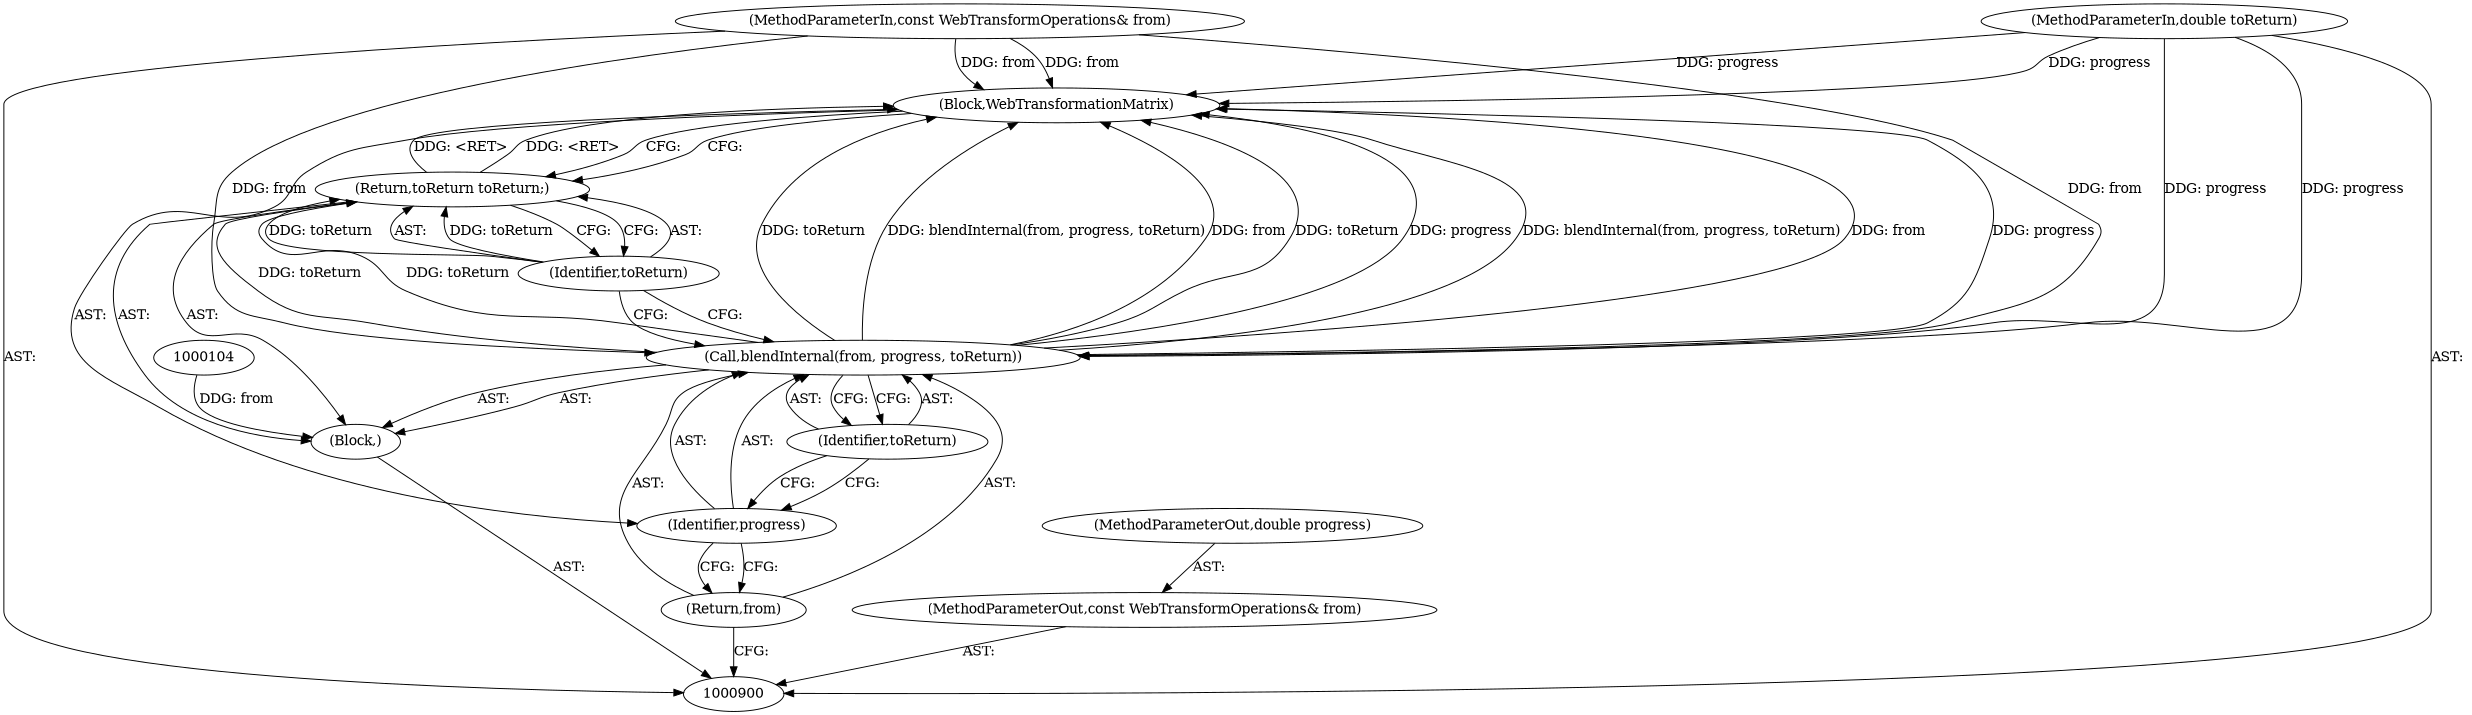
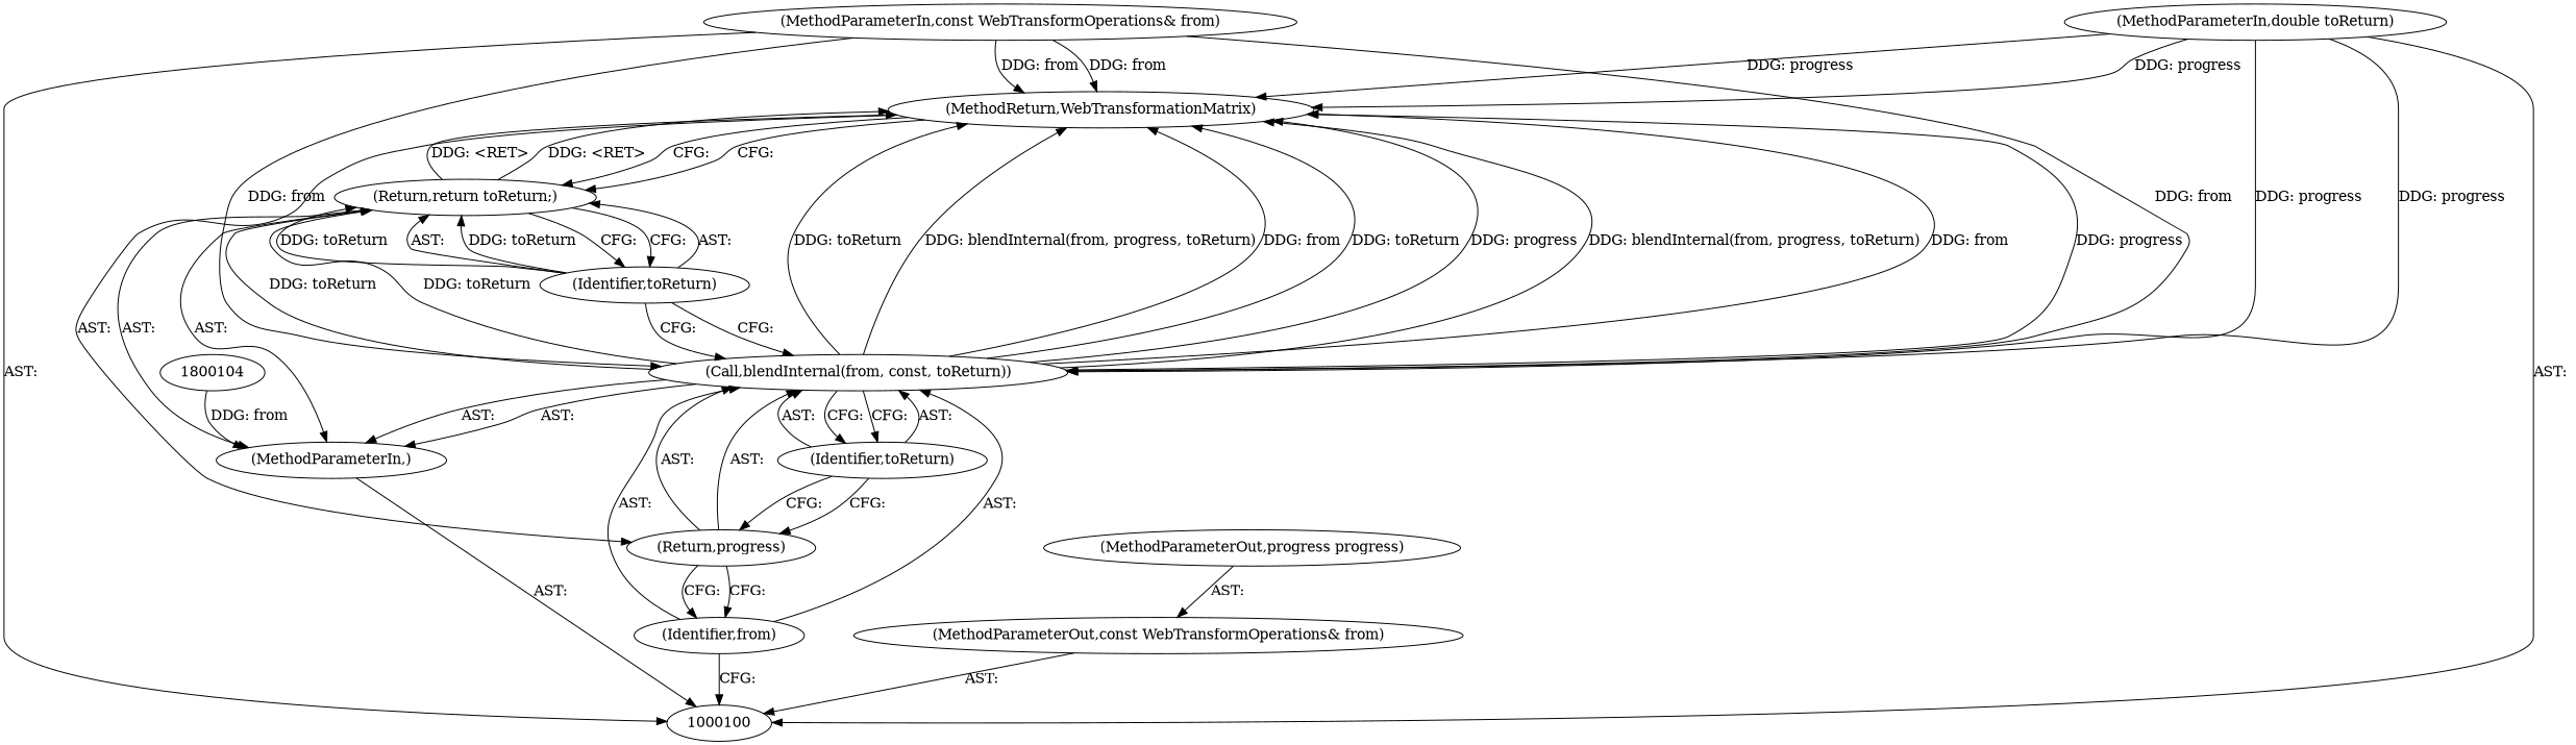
  digraph {
-   n1 [label="(Block,WebTransformationMatrix)"]
-   n2 [label="(Return,toReturn toReturn;)"]
-   n3 [label="(Identifier,progress)"]
-   n4 [label="(Block,)"]
+   n1 [label="(MethodReturn,WebTransformationMatrix)"]
+   n2 [label="(Return,return toReturn;)"]
+   n3 [label="(Return,progress)"]
+   n4 [label="(MethodParameterIn,)"]
    n5 [label="(Identifier,toReturn)"]
    n6 [label="(MethodParameterIn,const WebTransformOperations& from)"]
-   1000100 [label=1000900]
-   n8 [label="(Call,blendInternal(from, progress, toReturn))"]
+   1000100
+   n8 [label="(Call,blendInternal(from, const, toReturn))"]
    n9 [label="(Identifier,toReturn)"]
    n10 [label="(MethodParameterOut,const WebTransformOperations& from)"]
    n11 [label="(MethodParameterIn,double toReturn)"]
-   n12 [label="(MethodParameterOut,double progress)"]
-   n13 [label="(Return,from)"]
-   1000104
+   n12 [label="(MethodParameterOut,progress progress)"]
+   n13 [label="(Identifier,from)"]
+   1000104 [label=1800104]
    n1 -> n2 [label="CFG: "]
    n1 -> n2 [label="CFG: "]
    n1 -> n3 [label="AST: "]
    n2 -> n1 [label="DDG: <RET>"]
    n2 -> n1 [label="DDG: <RET>"]
    n2 -> n4 [label="AST: "]
    n2 -> n4 [label="AST: "]
    n2 -> n5 [label="CFG: "]
    n2 -> n5 [label="CFG: "]
    n3 -> n8 [label="AST: "]
    n3 -> n8 [label="AST: "]
    n3 -> n13 [label="CFG: "]
    n3 -> n13 [label="CFG: "]
    n4 -> 1000100 [label="AST: "]
    n5 -> n2 [label="AST: "]
    n5 -> n2 [label="DDG: toReturn"]
    n5 -> n2 [label="AST: "]
    n5 -> n2 [label="DDG: toReturn"]
    n5 -> n8 [label="CFG: "]
    n5 -> n8 [label="CFG: "]
    n6 -> n1 [label="DDG: from"]
    n6 -> n1 [label="DDG: from"]
    n6 -> 1000100 [label="AST: "]
    n6 -> n8 [label="DDG: from"]
    n6 -> n8 [label="DDG: from"]
    n8 -> n1 [label="DDG: toReturn"]
    n8 -> n1 [label="DDG: progress"]
    n8 -> n1 [label="DDG: blendInternal(from, progress, toReturn)"]
    n8 -> n1 [label="DDG: from"]
    n8 -> n1 [label="DDG: toReturn"]
    n8 -> n1 [label="DDG: progress"]
    n8 -> n1 [label="DDG: blendInternal(from, progress, toReturn)"]
    n8 -> n1 [label="DDG: from"]
    n8 -> n2 [label="DDG: toReturn"]
    n8 -> n2 [label="DDG: toReturn"]
    n8 -> n4 [label="AST: "]
    n8 -> n4 [label="AST: "]
    n8 -> n9 [label="CFG: "]
    n8 -> n9 [label="CFG: "]
    n9 -> n3 [label="CFG: "]
    n9 -> n3 [label="CFG: "]
    n9 -> n8 [label="AST: "]
    n9 -> n8 [label="AST: "]
    n10 -> 1000100 [label="AST: "]
    n11 -> n1 [label="DDG: progress"]
    n11 -> n1 [label="DDG: progress"]
    n11 -> 1000100 [label="AST: "]
    n11 -> n8 [label="DDG: progress"]
    n11 -> n8 [label="DDG: progress"]
    n12 -> n10 [label="AST: "]
    n13 -> 1000100 [label="CFG: "]
    n13 -> n8 [label="AST: "]
    n13 -> n8 [label="AST: "]
    1000104 -> n4 [label="DDG: from"]
  }
